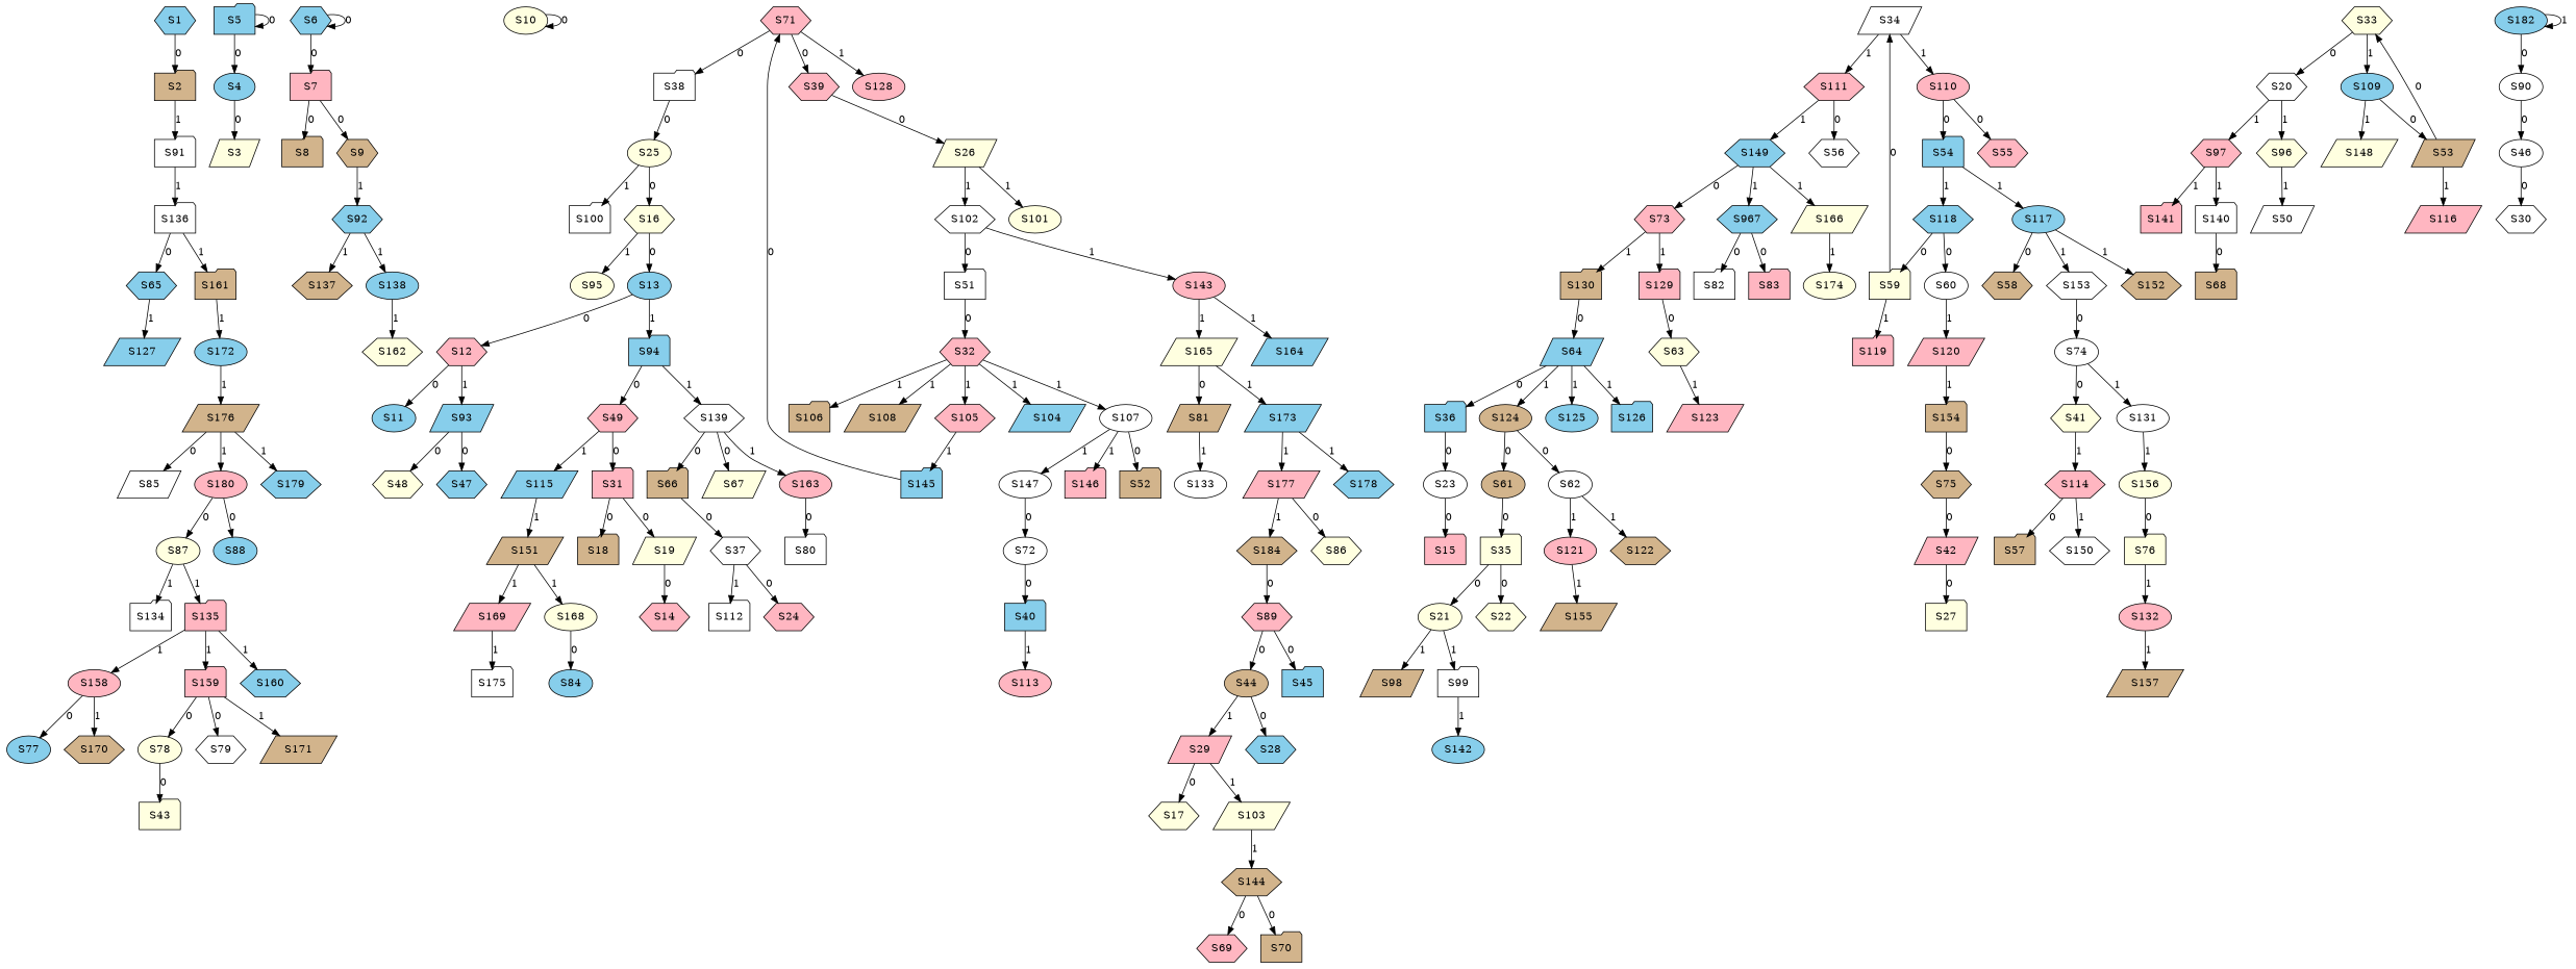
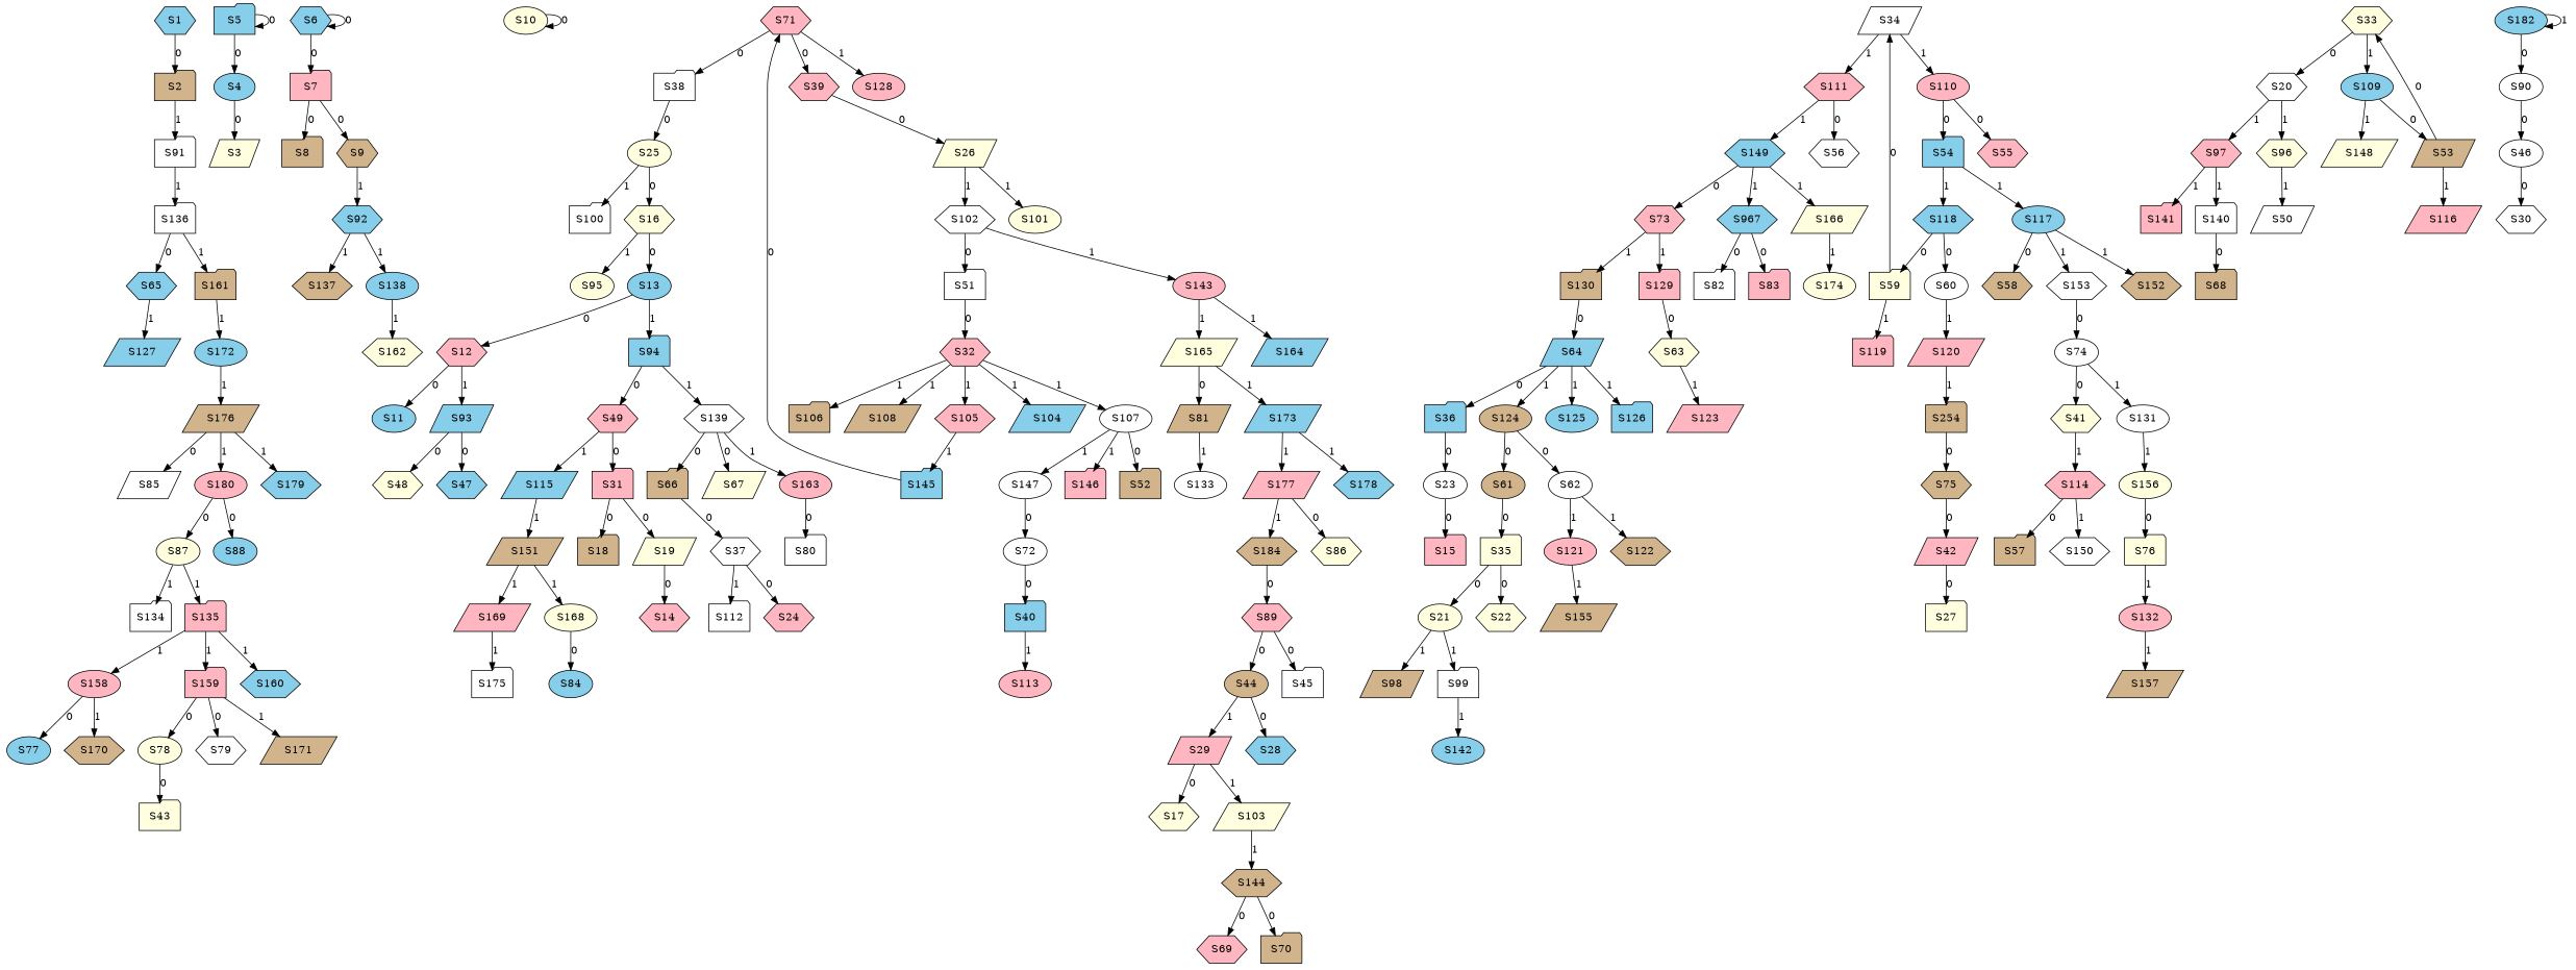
  strict digraph {
    node [fillcolor=lightpink shape=hexagon style=filled]
    S1 [fillcolor=skyblue]
    S2 [fillcolor=tan shape=folder]
    S91 [fillcolor=white shape=folder]
    S136 [fillcolor=white shape=folder]
    S4 [fillcolor=skyblue shape=ellipse]
    S3 [fillcolor=lightyellow shape=parallelogram]
    S5 [fillcolor=skyblue shape=folder]
    S6 [fillcolor=skyblue]
    S7 [shape=folder]
    S8 [fillcolor=tan shape=folder]
    S9 [fillcolor=tan]
    S92 [fillcolor=skyblue]
    S137 [fillcolor=tan]
    S138 [fillcolor=skyblue shape=ellipse]
    S10 [fillcolor=lightyellow shape=ellipse]
    S11 [fillcolor=skyblue shape=ellipse]
    S12
    S93 [fillcolor=skyblue shape=parallelogram]
    S47 [fillcolor=skyblue]
    S48 [fillcolor=lightyellow]
    S13 [fillcolor=skyblue shape=ellipse]
    S94 [fillcolor=skyblue shape=folder]
    S49
    S139 [fillcolor=white]
    S16 [fillcolor=lightyellow]
    S95 [fillcolor=lightyellow shape=ellipse]
    S19 [fillcolor=lightyellow shape=parallelogram]
    S14
    S23 [fillcolor=white shape=ellipse]
    S15 [shape=folder]
    S25 [fillcolor=lightyellow shape=ellipse]
    S100 [fillcolor=white shape=folder]
    S29 [shape=parallelogram]
    S17 [fillcolor=lightyellow]
    S103 [fillcolor=lightyellow shape=parallelogram]
    S144 [fillcolor=tan]
    S31 [shape=folder]
    S18 [fillcolor=tan shape=folder]
    S33 [fillcolor=lightyellow]
    S20 [fillcolor=white]
    S109 [fillcolor=skyblue shape=ellipse]
    S96 [fillcolor=lightyellow]
    S97
    S53 [fillcolor=tan shape=parallelogram]
    S148 [fillcolor=lightyellow shape=parallelogram]
    S50 [fillcolor=white shape=parallelogram]
    S140 [fillcolor=white shape=folder]
    S141 [shape=folder]
    S35 [fillcolor=lightyellow shape=folder]
    S21 [fillcolor=lightyellow shape=ellipse]
    S22 [fillcolor=lightyellow]
    S98 [fillcolor=tan shape=parallelogram]
    S99 [fillcolor=white shape=folder]
    S142 [fillcolor=skyblue shape=ellipse]
    S36 [fillcolor=skyblue shape=folder]
    S37 [fillcolor=white]
    S24
    S112 [fillcolor=white shape=folder]
    S38 [fillcolor=white shape=folder]
    S26 [fillcolor=lightyellow shape=parallelogram]
    S39
    S102 [fillcolor=white]
    S101 [fillcolor=lightyellow shape=ellipse]
    S51 [fillcolor=white shape=folder]
    S143 [shape=ellipse]
    S42 [shape=parallelogram]
    S27 [fillcolor=lightyellow shape=folder]
    S44 [fillcolor=tan shape=ellipse]
    S28 [fillcolor=skyblue]
    S46 [fillcolor=white shape=ellipse]
    S30 [fillcolor=white]
    S115 [fillcolor=skyblue shape=parallelogram]
    S151 [fillcolor=tan shape=parallelogram]
    S32
    S107 [fillcolor=white shape=ellipse]
    S104 [fillcolor=skyblue shape=parallelogram]
    S105
    S106 [fillcolor=tan shape=folder]
    S108 [fillcolor=tan shape=parallelogram]
    S52 [fillcolor=tan shape=folder]
    S147 [fillcolor=white shape=ellipse]
    S146 [shape=folder]
    S145 [fillcolor=skyblue shape=folder]
    S116 [shape=parallelogram]
    S59 [fillcolor=lightyellow shape=folder]
    S34 [fillcolor=white shape=parallelogram]
    S119 [shape=folder]
    S110 [shape=ellipse]
    S111
    S54 [fillcolor=skyblue shape=folder]
    S55
    S56 [fillcolor=white]
    S149 [fillcolor=skyblue]
    S61 [fillcolor=tan shape=ellipse]
    S64 [fillcolor=skyblue shape=parallelogram]
    S124 [fillcolor=tan shape=ellipse]
    S125 [fillcolor=skyblue shape=ellipse]
    S126 [fillcolor=skyblue shape=folder]
    S62 [fillcolor=white shape=ellipse]
    S66 [fillcolor=tan shape=folder]
    S71
    S128 [shape=ellipse]
    S72 [fillcolor=white shape=ellipse]
    S40 [fillcolor=skyblue shape=folder]
    S113 [shape=ellipse]
    S74 [fillcolor=white shape=ellipse]
    S41 [fillcolor=lightyellow]
    S131 [fillcolor=white shape=ellipse]
    S114
    S156 [fillcolor=lightyellow shape=ellipse]
    S57 [fillcolor=tan shape=folder]
    S150 [fillcolor=white]
    S75 [fillcolor=tan]
    S78 [fillcolor=lightyellow shape=ellipse]
    S43 [fillcolor=lightyellow shape=folder]
    S89
-   S45 [fillcolor=skyblue shape=folder]
+   S45 [fillcolor=white shape=folder]
    S90 [fillcolor=white shape=ellipse]
    S67 [fillcolor=lightyellow shape=parallelogram]
    S163 [shape=ellipse]
    S165 [fillcolor=lightyellow shape=parallelogram]
    S164 [fillcolor=skyblue shape=parallelogram]
    S117 [fillcolor=skyblue shape=ellipse]
    S118 [fillcolor=skyblue]
    S58 [fillcolor=tan]
    S153 [fillcolor=white]
    S152 [fillcolor=tan]
    S60 [fillcolor=white shape=ellipse]
    S73
    n130 [fillcolor=skyblue label=S967]
    S166 [fillcolor=lightyellow shape=parallelogram]
    S120 [shape=parallelogram]
-   S154 [fillcolor=tan shape=folder]
+   S154 [fillcolor=tan shape=folder label=S254]
    S121 [shape=ellipse]
    S122 [fillcolor=tan]
    S155 [fillcolor=tan shape=parallelogram]
    S129 [shape=folder]
    S63 [fillcolor=lightyellow]
    S123 [shape=parallelogram]
    S130 [fillcolor=tan shape=folder]
    S65 [fillcolor=skyblue]
    S161 [fillcolor=tan shape=folder]
    S127 [fillcolor=skyblue shape=parallelogram]
    S172 [fillcolor=skyblue shape=ellipse]
    S80 [fillcolor=white shape=folder]
    S68 [fillcolor=tan shape=folder]
    S69
    S70 [fillcolor=tan shape=folder]
    S82 [fillcolor=white shape=folder]
    S83 [shape=folder]
    S174 [fillcolor=lightyellow shape=ellipse]
    S76 [fillcolor=lightyellow shape=folder]
    S132 [shape=ellipse]
    S157 [fillcolor=tan shape=parallelogram]
    S158 [shape=ellipse]
    S77 [fillcolor=skyblue shape=ellipse]
    S170 [fillcolor=tan]
    S159 [shape=folder]
    S79 [fillcolor=white]
    S171 [fillcolor=tan shape=parallelogram]
    S81 [fillcolor=tan shape=parallelogram]
    S173 [fillcolor=skyblue shape=parallelogram]
    S133 [fillcolor=white shape=ellipse]
    S177 [shape=parallelogram]
    S178 [fillcolor=skyblue]
    S168 [fillcolor=lightyellow shape=ellipse]
    S84 [fillcolor=skyblue shape=ellipse]
    S176 [fillcolor=tan shape=parallelogram]
    S85 [fillcolor=white shape=parallelogram]
    S180 [shape=ellipse]
    S179 [fillcolor=skyblue]
    S87 [fillcolor=lightyellow shape=ellipse]
    S88 [fillcolor=skyblue shape=ellipse]
    S86 [fillcolor=lightyellow]
    n175 [fillcolor=tan label=S184]
    S134 [fillcolor=white shape=folder]
    S135 [shape=folder]
    S160 [fillcolor=skyblue]
    S182 [fillcolor=skyblue shape=ellipse]
    S162 [fillcolor=lightyellow]
    S169 [shape=parallelogram]
    S175 [fillcolor=white shape=folder]
    S1 -> S2 [label=0]
    S2 -> S91 [label=1]
    S91 -> S136 [label=1]
    S136 -> S65 [label=0]
    S136 -> S161 [label=1]
    S4 -> S3 [label=0]
    S5 -> S4 [label=0]
    S5 -> S5 [label=0]
    S6 -> S6 [label=0]
    S6 -> S7 [label=0]
    S7 -> S8 [label=0]
    S7 -> S9 [label=0]
    S9 -> S92 [label=1]
    S92 -> S137 [label=1]
    S92 -> S138 [label=1]
    S138 -> S162 [label=1]
    S10 -> S10 [label=0]
    S12 -> S11 [label=0]
    S12 -> S93 [label=1]
    S93 -> S47 [label=0]
    S93 -> S48 [label=0]
    S13 -> S12 [label=0]
    S13 -> S94 [label=1]
    S94 -> S49 [label=0]
    S94 -> S139 [label=1]
    S49 -> S31 [label=0]
    S49 -> S115 [label=1]
    S139 -> S66 [label=0]
    S139 -> S67 [label=0]
    S139 -> S163 [label=1]
    S16 -> S13 [label=0]
    S16 -> S95 [label=1]
    S19 -> S14 [label=0]
    S23 -> S15 [label=0]
    S25 -> S16 [label=0]
    S25 -> S100 [label=1]
    S29 -> S17 [label=0]
    S29 -> S103 [label=1]
    S103 -> S144 [label=1]
    S144 -> S69 [label=0]
    S144 -> S70 [label=0]
    S31 -> S19 [label=0]
    S31 -> S18 [label=0]
    S33 -> S20 [label=0]
    S33 -> S109 [label=1]
    S20 -> S96 [label=1]
    S20 -> S97 [label=1]
    S109 -> S53 [label=0]
    S109 -> S148 [label=1]
    S96 -> S50 [label=1]
    S97 -> S140 [label=1]
    S97 -> S141 [label=1]
    S53 -> S33 [label=0]
    S53 -> S116 [label=1]
    S140 -> S68 [label=0]
    S35 -> S21 [label=0]
    S35 -> S22 [label=0]
    S21 -> S98 [label=1]
    S21 -> S99 [label=1]
    S99 -> S142 [label=1]
    S36 -> S23 [label=0]
    S37 -> S24 [label=0]
    S37 -> S112 [label=1]
    S38 -> S25 [label=0]
    S26 -> S102 [label=1]
    S26 -> S101 [label=1]
    S39 -> S26 [label=0]
    S102 -> S51 [label=0]
    S102 -> S143 [label=1]
    S51 -> S32 [label=0]
    S143 -> S165 [label=1]
    S143 -> S164 [label=1]
    S42 -> S27 [label=0]
    S44 -> S29 [label=1]
    S44 -> S28 [label=0]
    S46 -> S30 [label=0]
    S115 -> S151 [label=1]
    S151 -> S168 [label=1]
    S151 -> S169 [label=1]
    S32 -> S107 [label=1]
    S32 -> S104 [label=1]
    S32 -> S105 [label=1]
    S32 -> S106 [label=1]
    S32 -> S108 [label=1]
    S107 -> S52 [label=0]
    S107 -> S147 [label=1]
    S107 -> S146 [label=1]
    S105 -> S145 [label=1]
    S147 -> S72 [label=0]
    S145 -> S71 [label=0]
    S59 -> S34 [label=0]
    S59 -> S119 [label=1]
    S34 -> S110 [label=1]
    S34 -> S111 [label=1]
    S110 -> S54 [label=0]
    S110 -> S55 [label=0]
    S111 -> S56 [label=0]
    S111 -> S149 [label=1]
    S54 -> S117 [label=1]
    S54 -> S118 [label=1]
    S149 -> S73 [label=0]
    S149 -> n130 [label=1]
    S149 -> S166 [label=1]
    S61 -> S35 [label=0]
    S64 -> S36 [label=0]
    S64 -> S124 [label=1]
    S64 -> S125 [label=1]
    S64 -> S126 [label=1]
    S124 -> S61 [label=0]
    S124 -> S62 [label=0]
    S62 -> S121 [label=1]
    S62 -> S122 [label=1]
    S66 -> S37 [label=0]
    S71 -> S38 [label=0]
    S71 -> S39 [label=0]
    S71 -> S128 [label=1]
    S72 -> S40 [label=0]
    S40 -> S113 [label=1]
    S74 -> S41 [label=0]
    S74 -> S131 [label=1]
    S41 -> S114 [label=1]
    S131 -> S156 [label=1]
    S114 -> S57 [label=0]
    S114 -> S150 [label=1]
    S156 -> S76 [label=0]
    S75 -> S42 [label=0]
    S78 -> S43 [label=0]
    S89 -> S44 [label=0]
    S89 -> S45 [label=0]
    S90 -> S46 [label=0]
    S163 -> S80 [label=0]
    S165 -> S81 [label=0]
    S165 -> S173 [label=1]
    S117 -> S58 [label=0]
    S117 -> S153 [label=1]
    S117 -> S152 [label=1]
    S118 -> S59 [label=0]
    S118 -> S60 [label=0]
    S153 -> S74 [label=0]
    S60 -> S120 [label=1]
    S73 -> S129 [label=1]
    S73 -> S130 [label=1]
    n130 -> S82 [label=0]
    n130 -> S83 [label=0]
    S166 -> S174 [label=1]
    S120 -> S154 [label=1]
    S154 -> S75 [label=0]
    S121 -> S155 [label=1]
    S129 -> S63 [label=0]
    S63 -> S123 [label=1]
    S130 -> S64 [label=0]
    S65 -> S127 [label=1]
    S161 -> S172 [label=1]
    S172 -> S176 [label=1]
    S76 -> S132 [label=1]
    S132 -> S157 [label=1]
    S158 -> S77 [label=0]
    S158 -> S170 [label=1]
    S159 -> S78 [label=0]
    S159 -> S79 [label=0]
    S159 -> S171 [label=1]
    S81 -> S133 [label=1]
    S173 -> S177 [label=1]
    S173 -> S178 [label=1]
    S177 -> S86 [label=0]
    S177 -> n175 [label=1]
    S168 -> S84 [label=0]
    S176 -> S85 [label=0]
    S176 -> S180 [label=1]
    S176 -> S179 [label=1]
    S180 -> S87 [label=0]
    S180 -> S88 [label=0]
    S87 -> S134 [label=1]
    S87 -> S135 [label=1]
    n175 -> S89 [label=0]
    S135 -> S158 [label=1]
    S135 -> S159 [label=1]
    S135 -> S160 [label=1]
    S182 -> S90 [label=0]
    S182 -> S182 [label=1]
    S169 -> S175 [label=1]
  }
